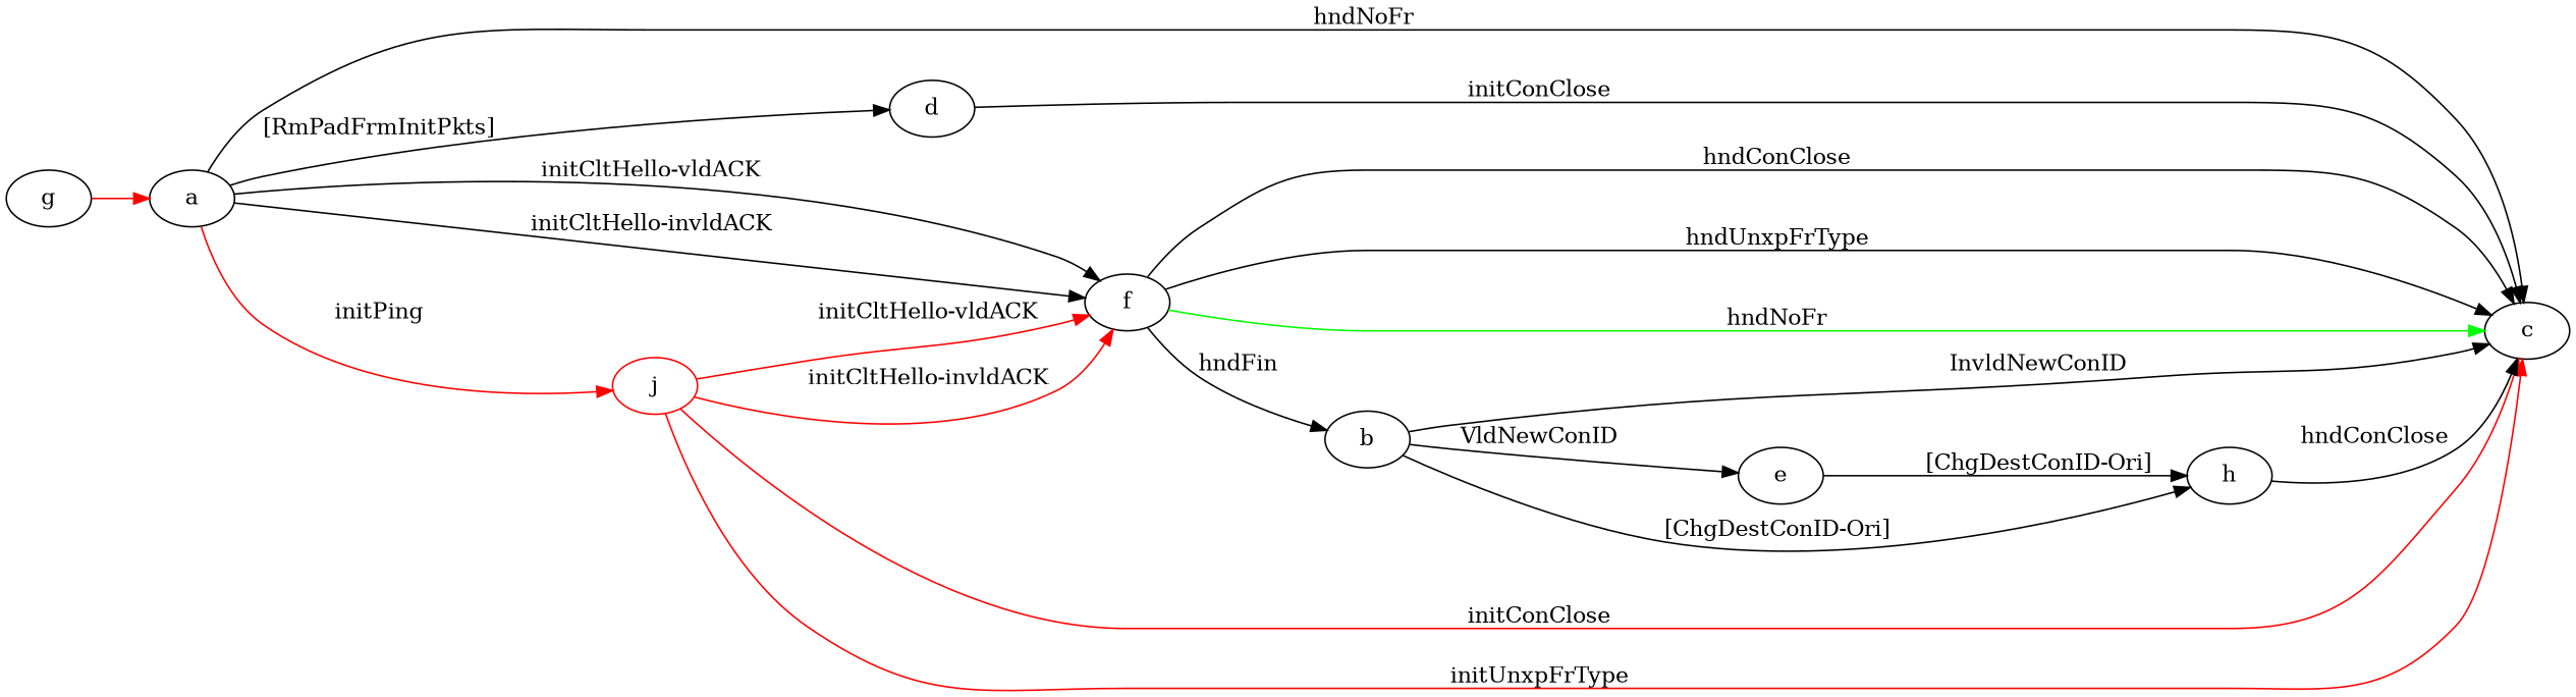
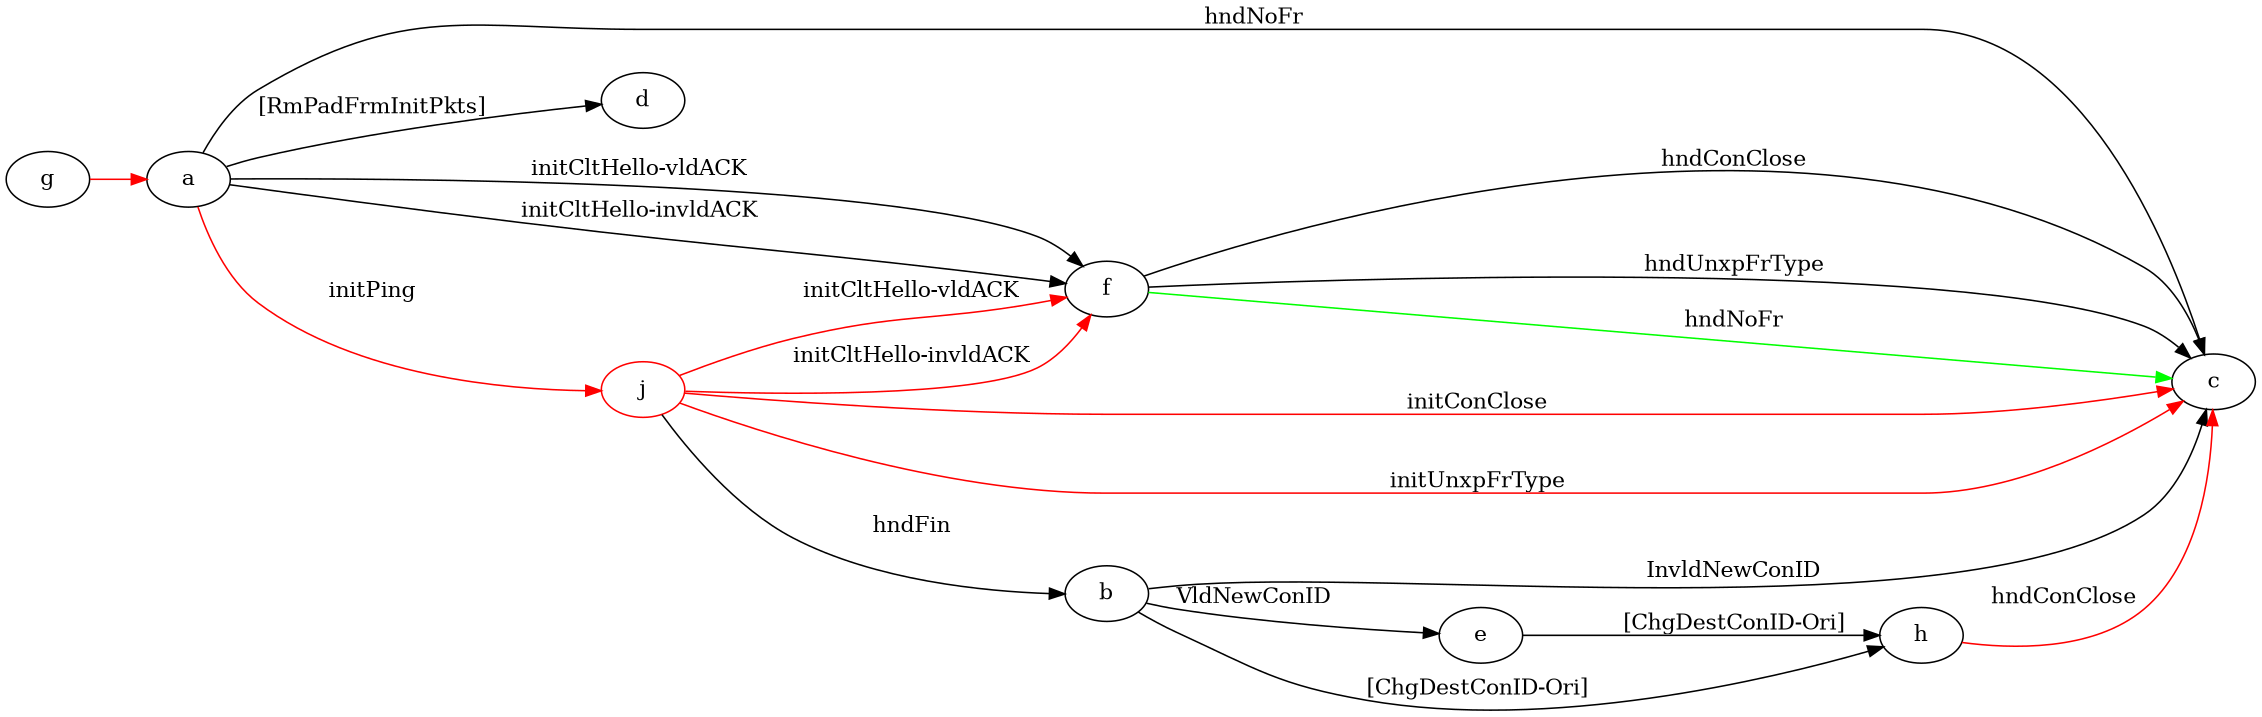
  digraph {
    rankdir=LR
    a
    c
    d
    f
    j [color=red]
    b
    e
    h
    g
    a -> c [label="hndNoFr "]
    a -> d [label="[RmPadFrmInitPkts] "]
    a -> f [label="initCltHello-vldACK "]
    a -> f [label="initCltHello-invldACK "]
    a -> j [color=red label="initPing "]
-   d -> c [label="initConClose "]
    f -> c [label="hndConClose "]
    f -> c [label="hndUnxpFrType "]
    f -> c [color=green label="hndNoFr "]
-   f -> b [label="hndFin "]
+   j -> b [label="hndFin "]
    j -> c [color=red label="initConClose "]
    j -> c [color=red label="initUnxpFrType "]
    j -> f [color=red label="initCltHello-vldACK "]
    j -> f [color=red label="initCltHello-invldACK "]
    b -> c [label="InvldNewConID "]
    b -> e [label="VldNewConID "]
    b -> h [label="[ChgDestConID-Ori] "]
    e -> h [label="[ChgDestConID-Ori] "]
-   h -> c [label="hndConClose "]
+   h -> c [label="hndConClose " color=red]
    g -> a [color=red]
  }
